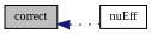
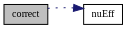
  digraph {
    rankdir=LR
    fontname="Liberation Serif"
    node [color=black fontname="Liberation Serif" fontsize=10 shape=record]
    n1 [fillcolor=grey75 fontcolor=black height=0.2 label=correct style=filled width=0.4]
    n2 [height=0.2 label=nuEff width=0.4]
-   n1 -> n2 [color=midnightblue dir=back fontname="Liberation Serif" fontsize=10 labelfontname=FreeSans labelfontsize=10 style=dotted]
+   n2 -> n1 [color=midnightblue dir=back fontname="Liberation Serif" fontsize=10 labelfontname=FreeSans labelfontsize=10 style=dotted]
  }
